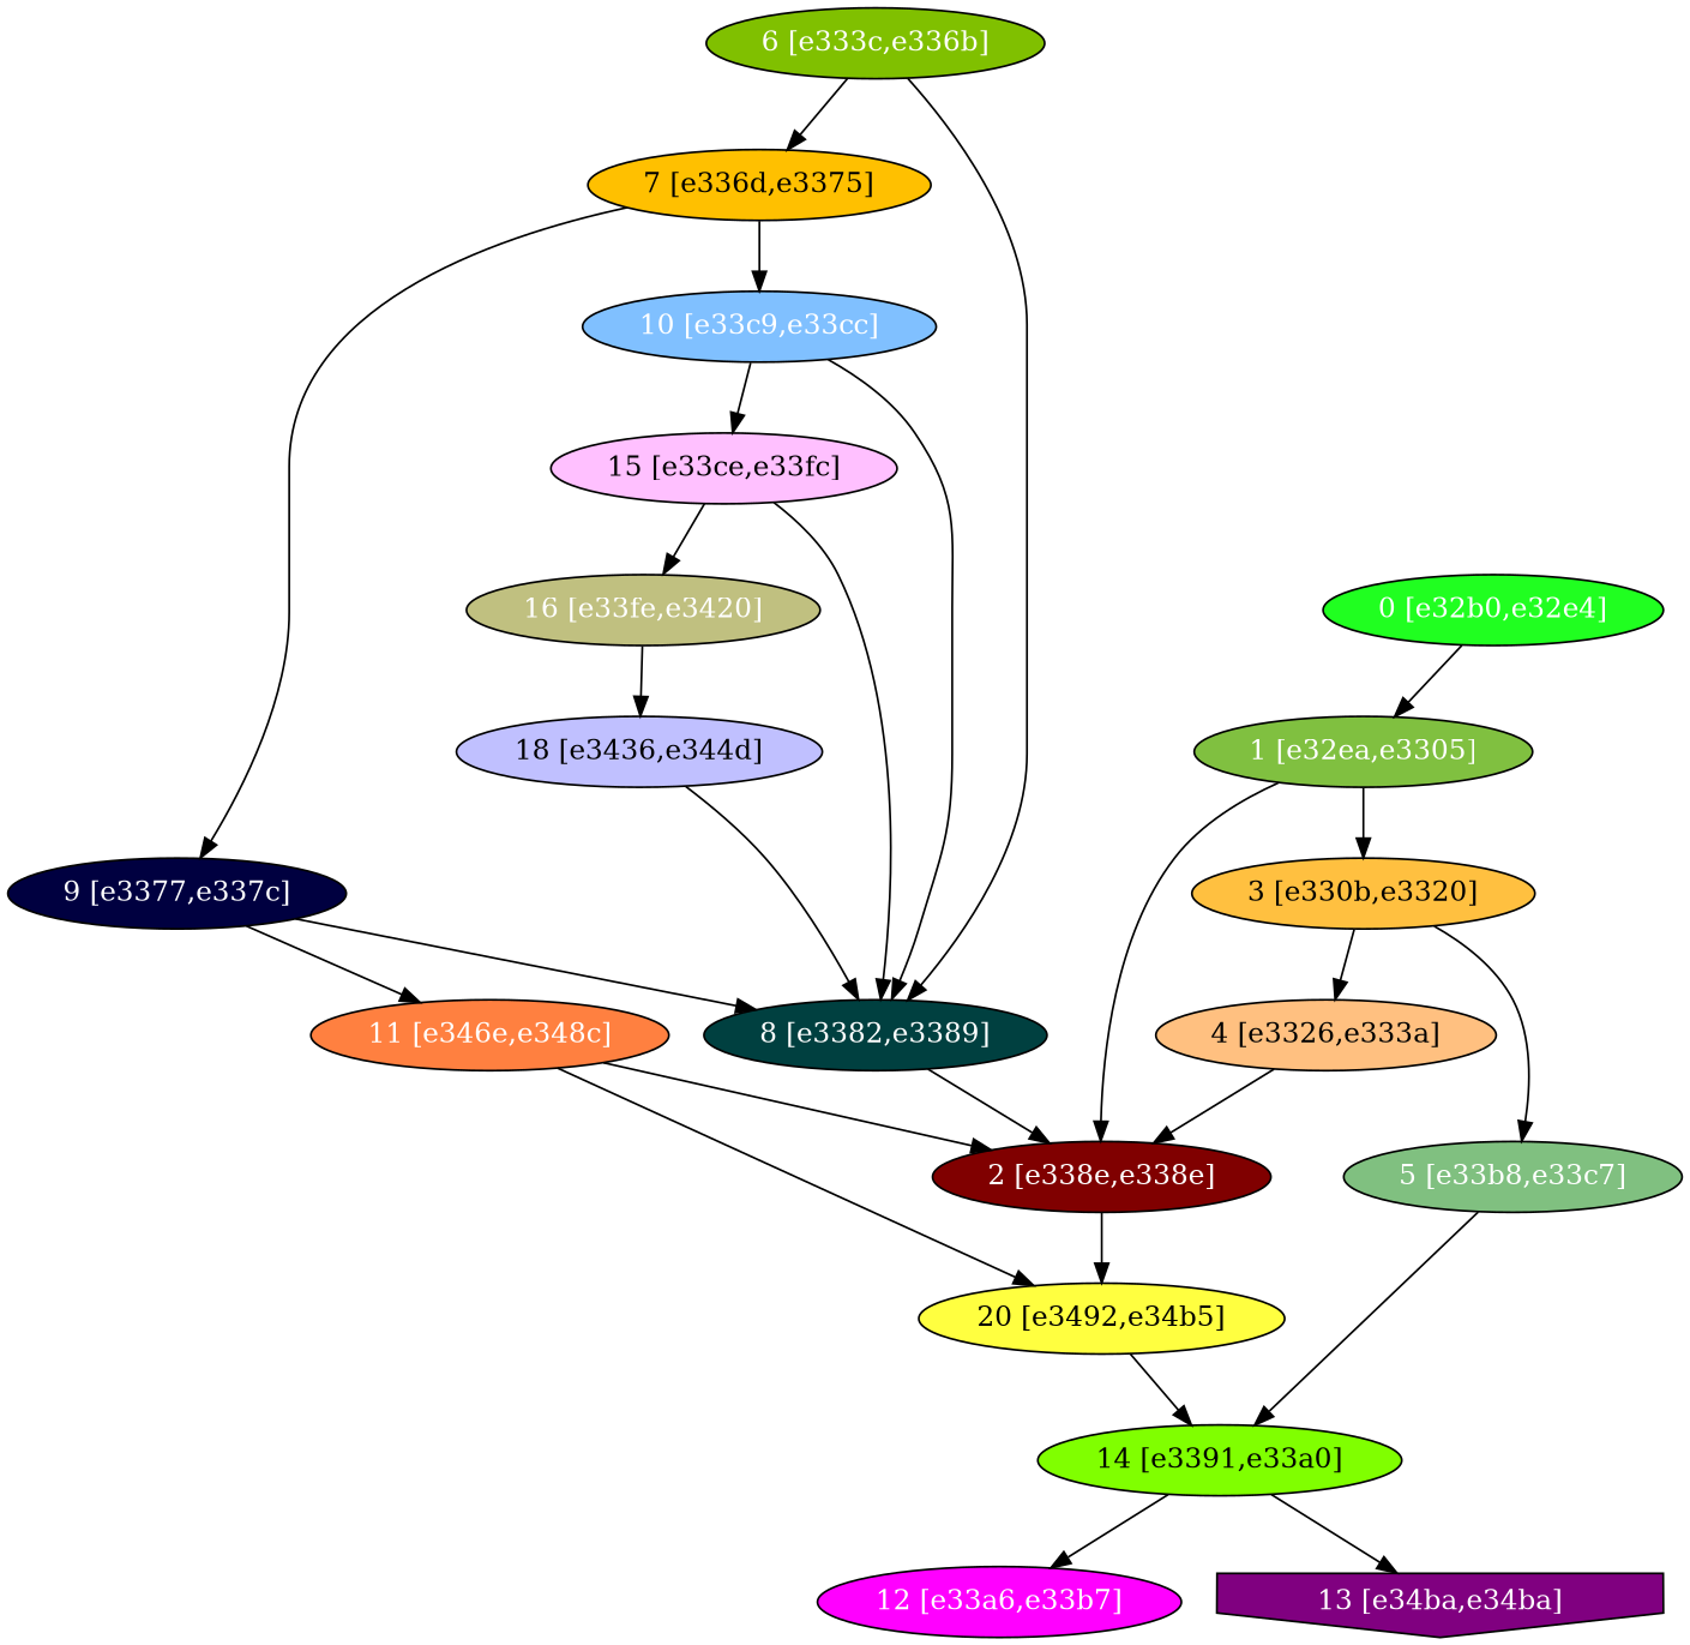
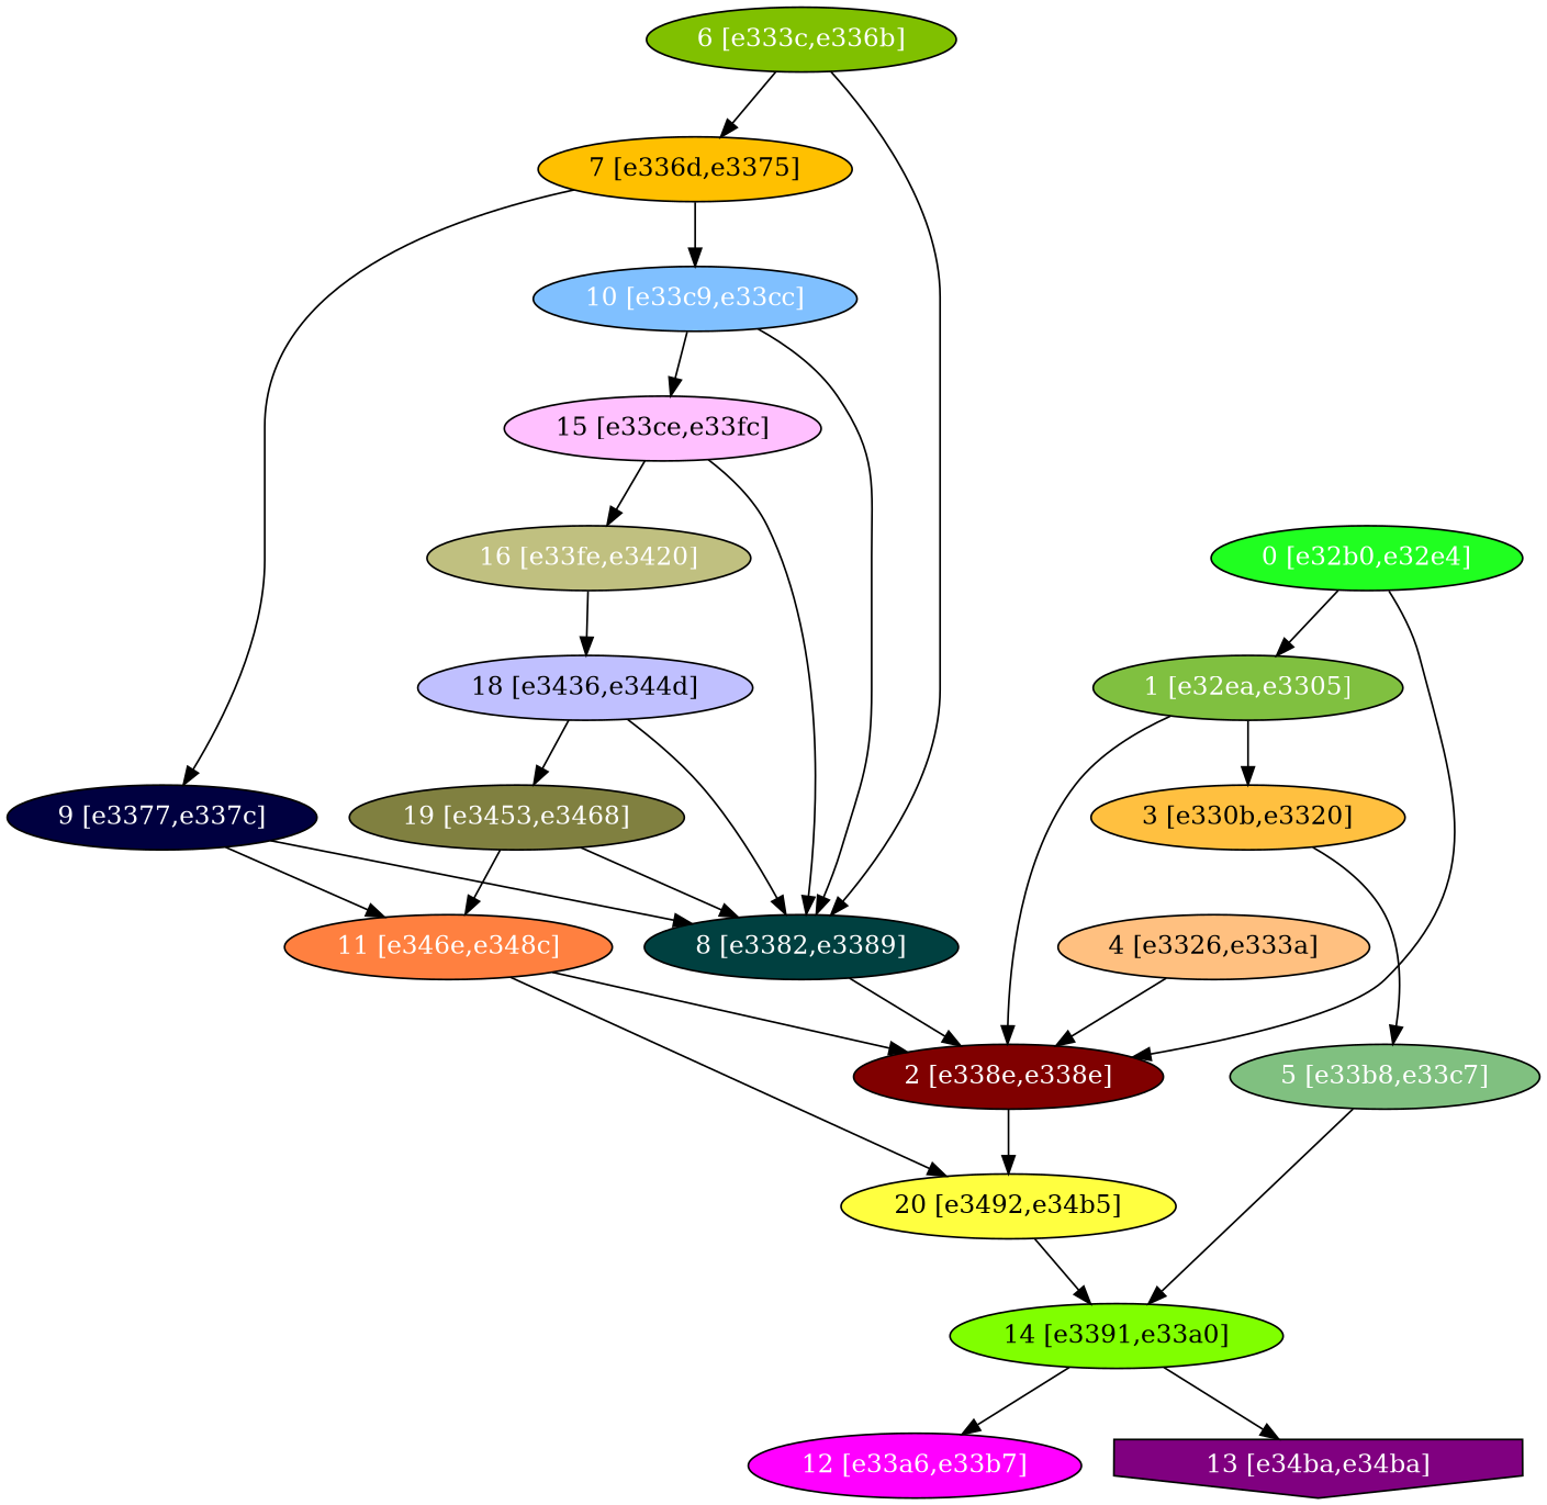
  digraph {
    node [fontcolor="#ffffff" shape=oval style=filled]
    n1 [fillcolor="#20FF20" label="0 [e32b0,e32e4]"]
    n2 [fillcolor="#80C040" label="1 [e32ea,e3305]"]
    n3 [fillcolor="#800000" label="2 [e338e,e338e]"]
    n4 [fillcolor="#FFC040" fontcolor="#000000" label="3 [e330b,e3320]"]
    n5 [fillcolor="#FFFF40" fontcolor="#000000" label="20 [e3492,e34b5]"]
    n6 [fillcolor="#FFC080" fontcolor="#000000" label="4 [e3326,e333a]"]
    n7 [fillcolor="#80C080" label="5 [e33b8,e33c7]"]
    n8 [fillcolor="#80FF00" fontcolor="#000000" label="14 [e3391,e33a0]"]
    n9 [fillcolor="#FF00FF" label="12 [e33a6,e33b7]"]
    n10 [fillcolor="#800080" label="13 [e34ba,e34ba]" shape=invhouse]
    n11 [fillcolor="#80C000" label="6 [e333c,e336b]"]
    n12 [fillcolor="#FFC000" fontcolor="#000000" label="7 [e336d,e3375]"]
    n13 [fillcolor="#004040" label="8 [e3382,e3389]"]
    n14 [fillcolor="#000040" label="9 [e3377,e337c]"]
    n15 [fillcolor="#80C0FF" label="10 [e33c9,e33cc]"]
    n16 [fillcolor="#FF8040" label="11 [e346e,e348c]"]
    n17 [fillcolor="#FFC0FF" fontcolor="#000000" label="15 [e33ce,e33fc]"]
    n18 [fillcolor="#C0C080" label="16 [e33fe,e3420]"]
    n19 [fillcolor="#C0C0FF" fontcolor="#000000" label="18 [e3436,e344d]"]
+   n20 [fillcolor="#808040" label="19 [e3453,e3468]"]
    n1 -> n2
+   n1 -> n3
    n2 -> n3
    n2 -> n4
    n3 -> n5
-   n4 -> n6
    n4 -> n7
    n5 -> n8
    n6 -> n3
    n7 -> n8
    n8 -> n9
    n8 -> n10
    n11 -> n12
    n11 -> n13
    n12 -> n14
    n12 -> n15
    n13 -> n3
    n14 -> n13
    n14 -> n16
    n15 -> n13
    n15 -> n17
    n16 -> n3
    n16 -> n5
    n17 -> n13
    n17 -> n18
    n18 -> n19
    n19 -> n13
+   n19 -> n20
+   n20 -> n13
+   n20 -> n16
  }
